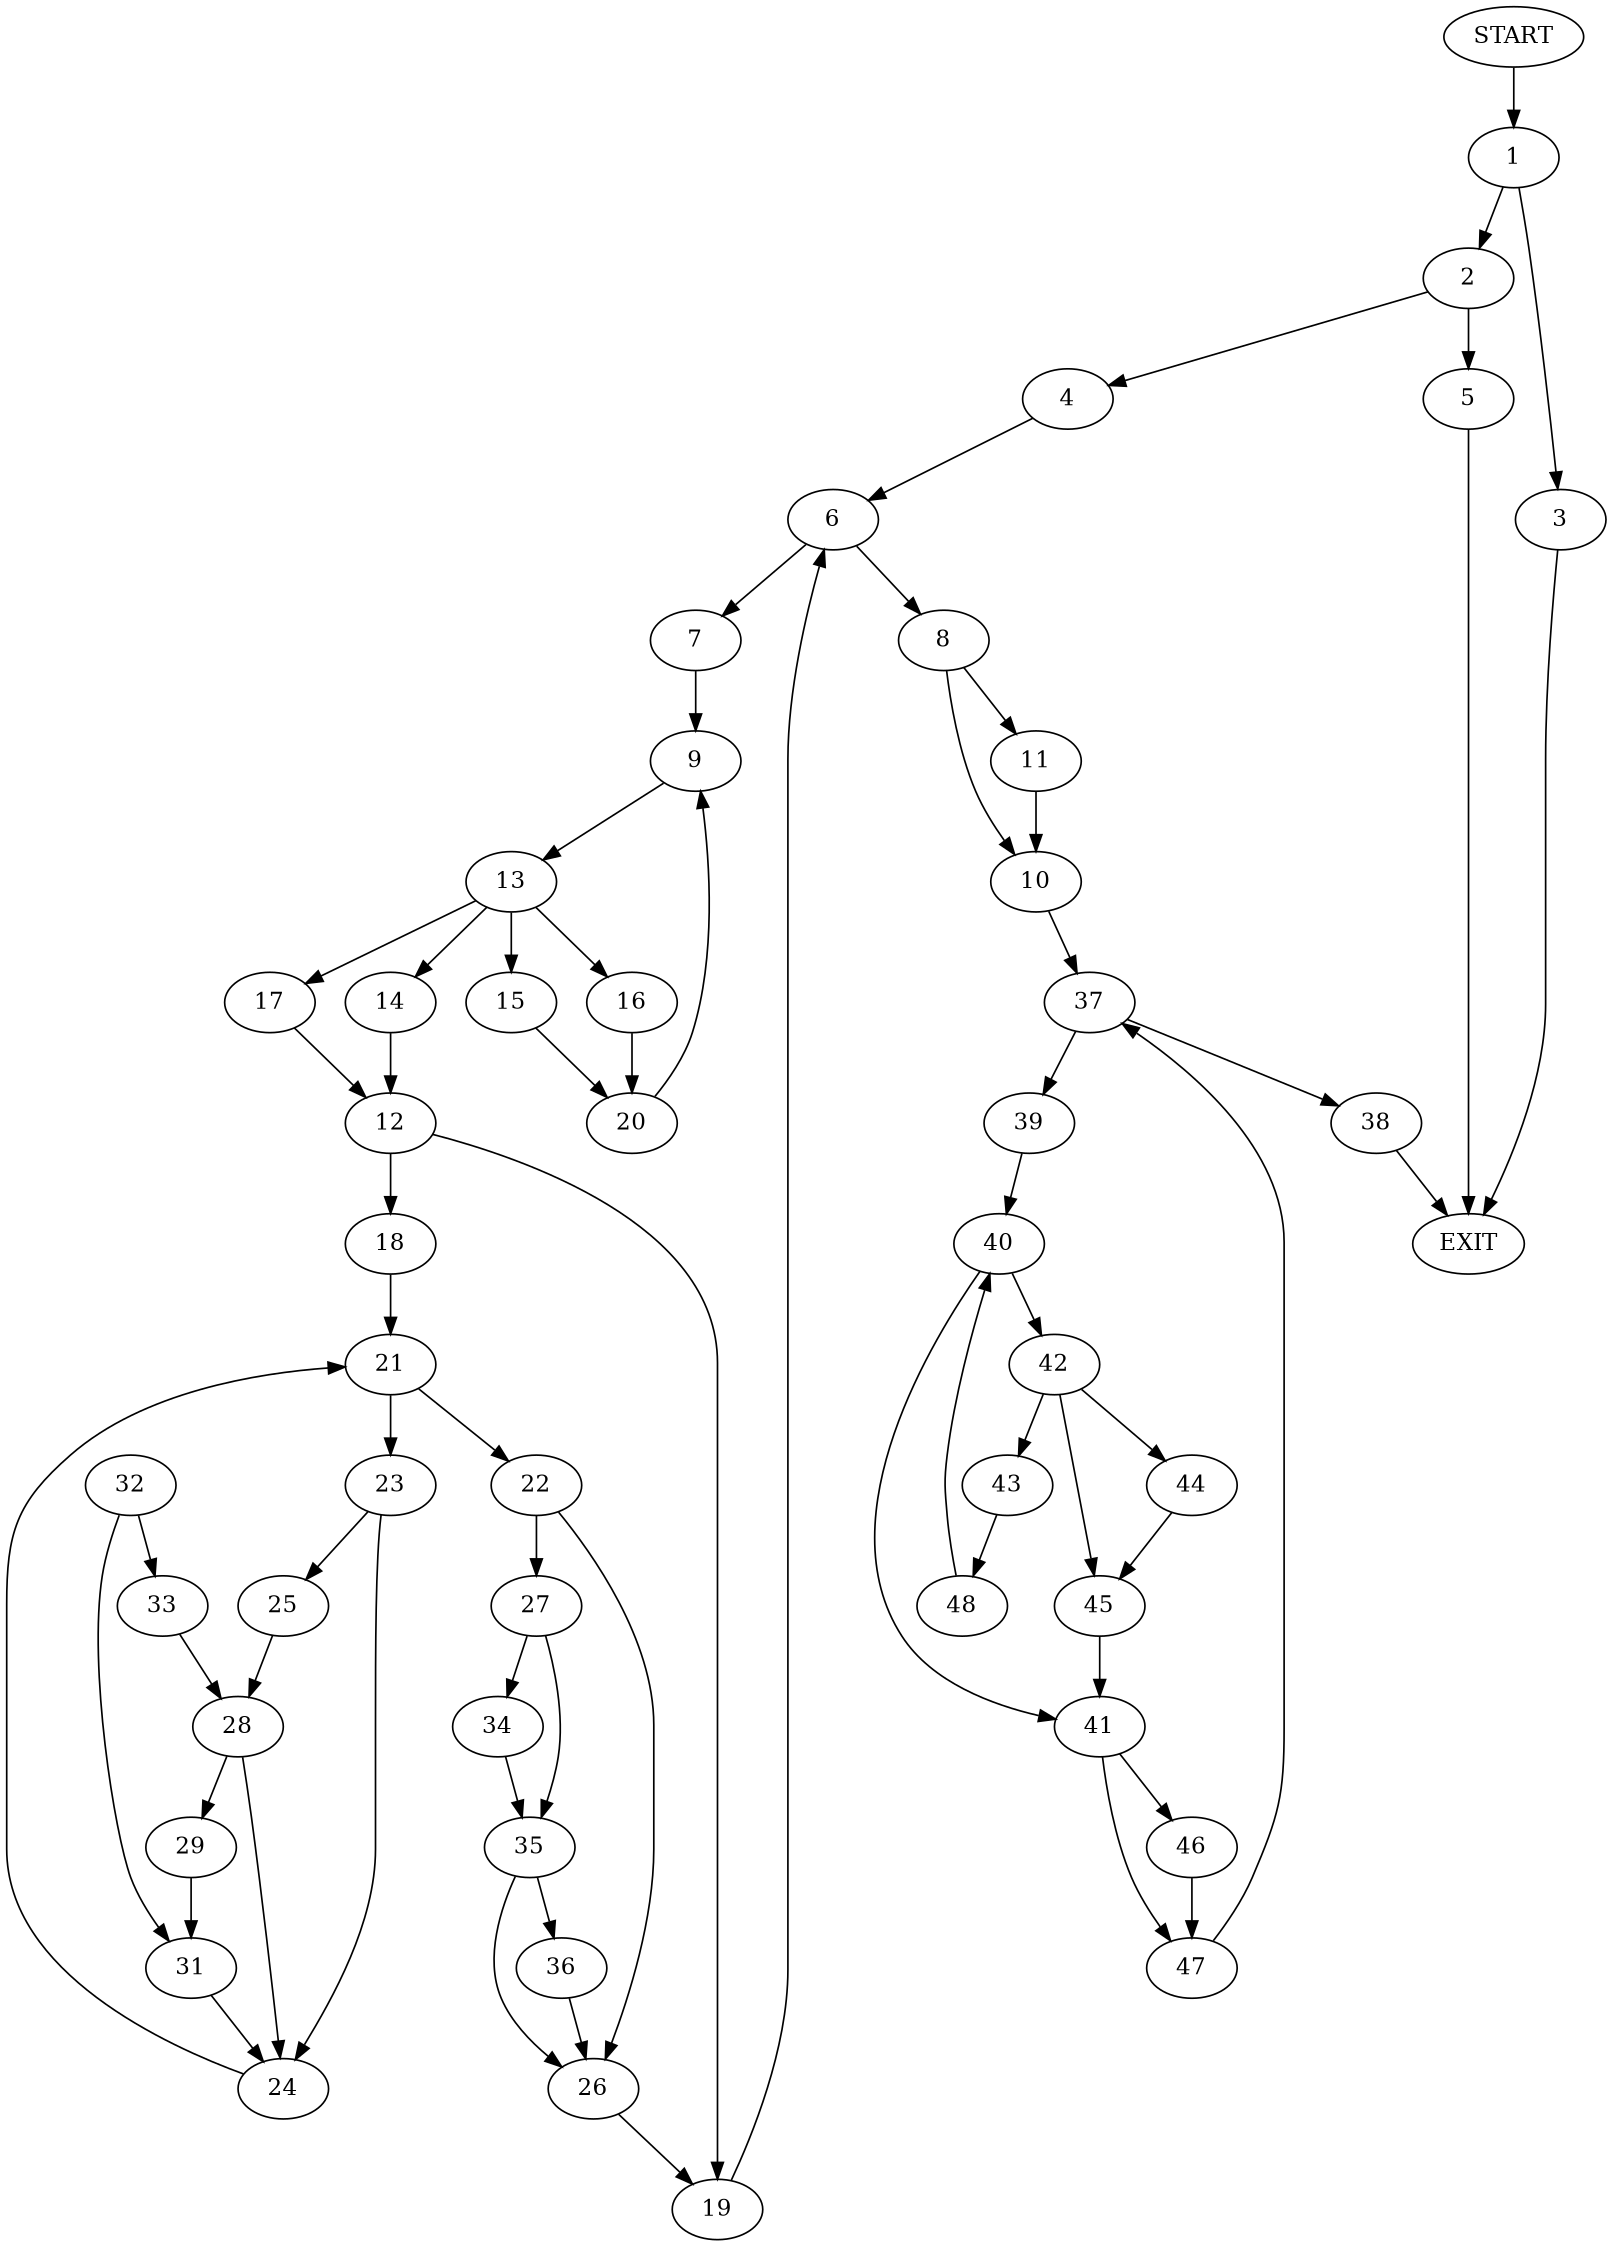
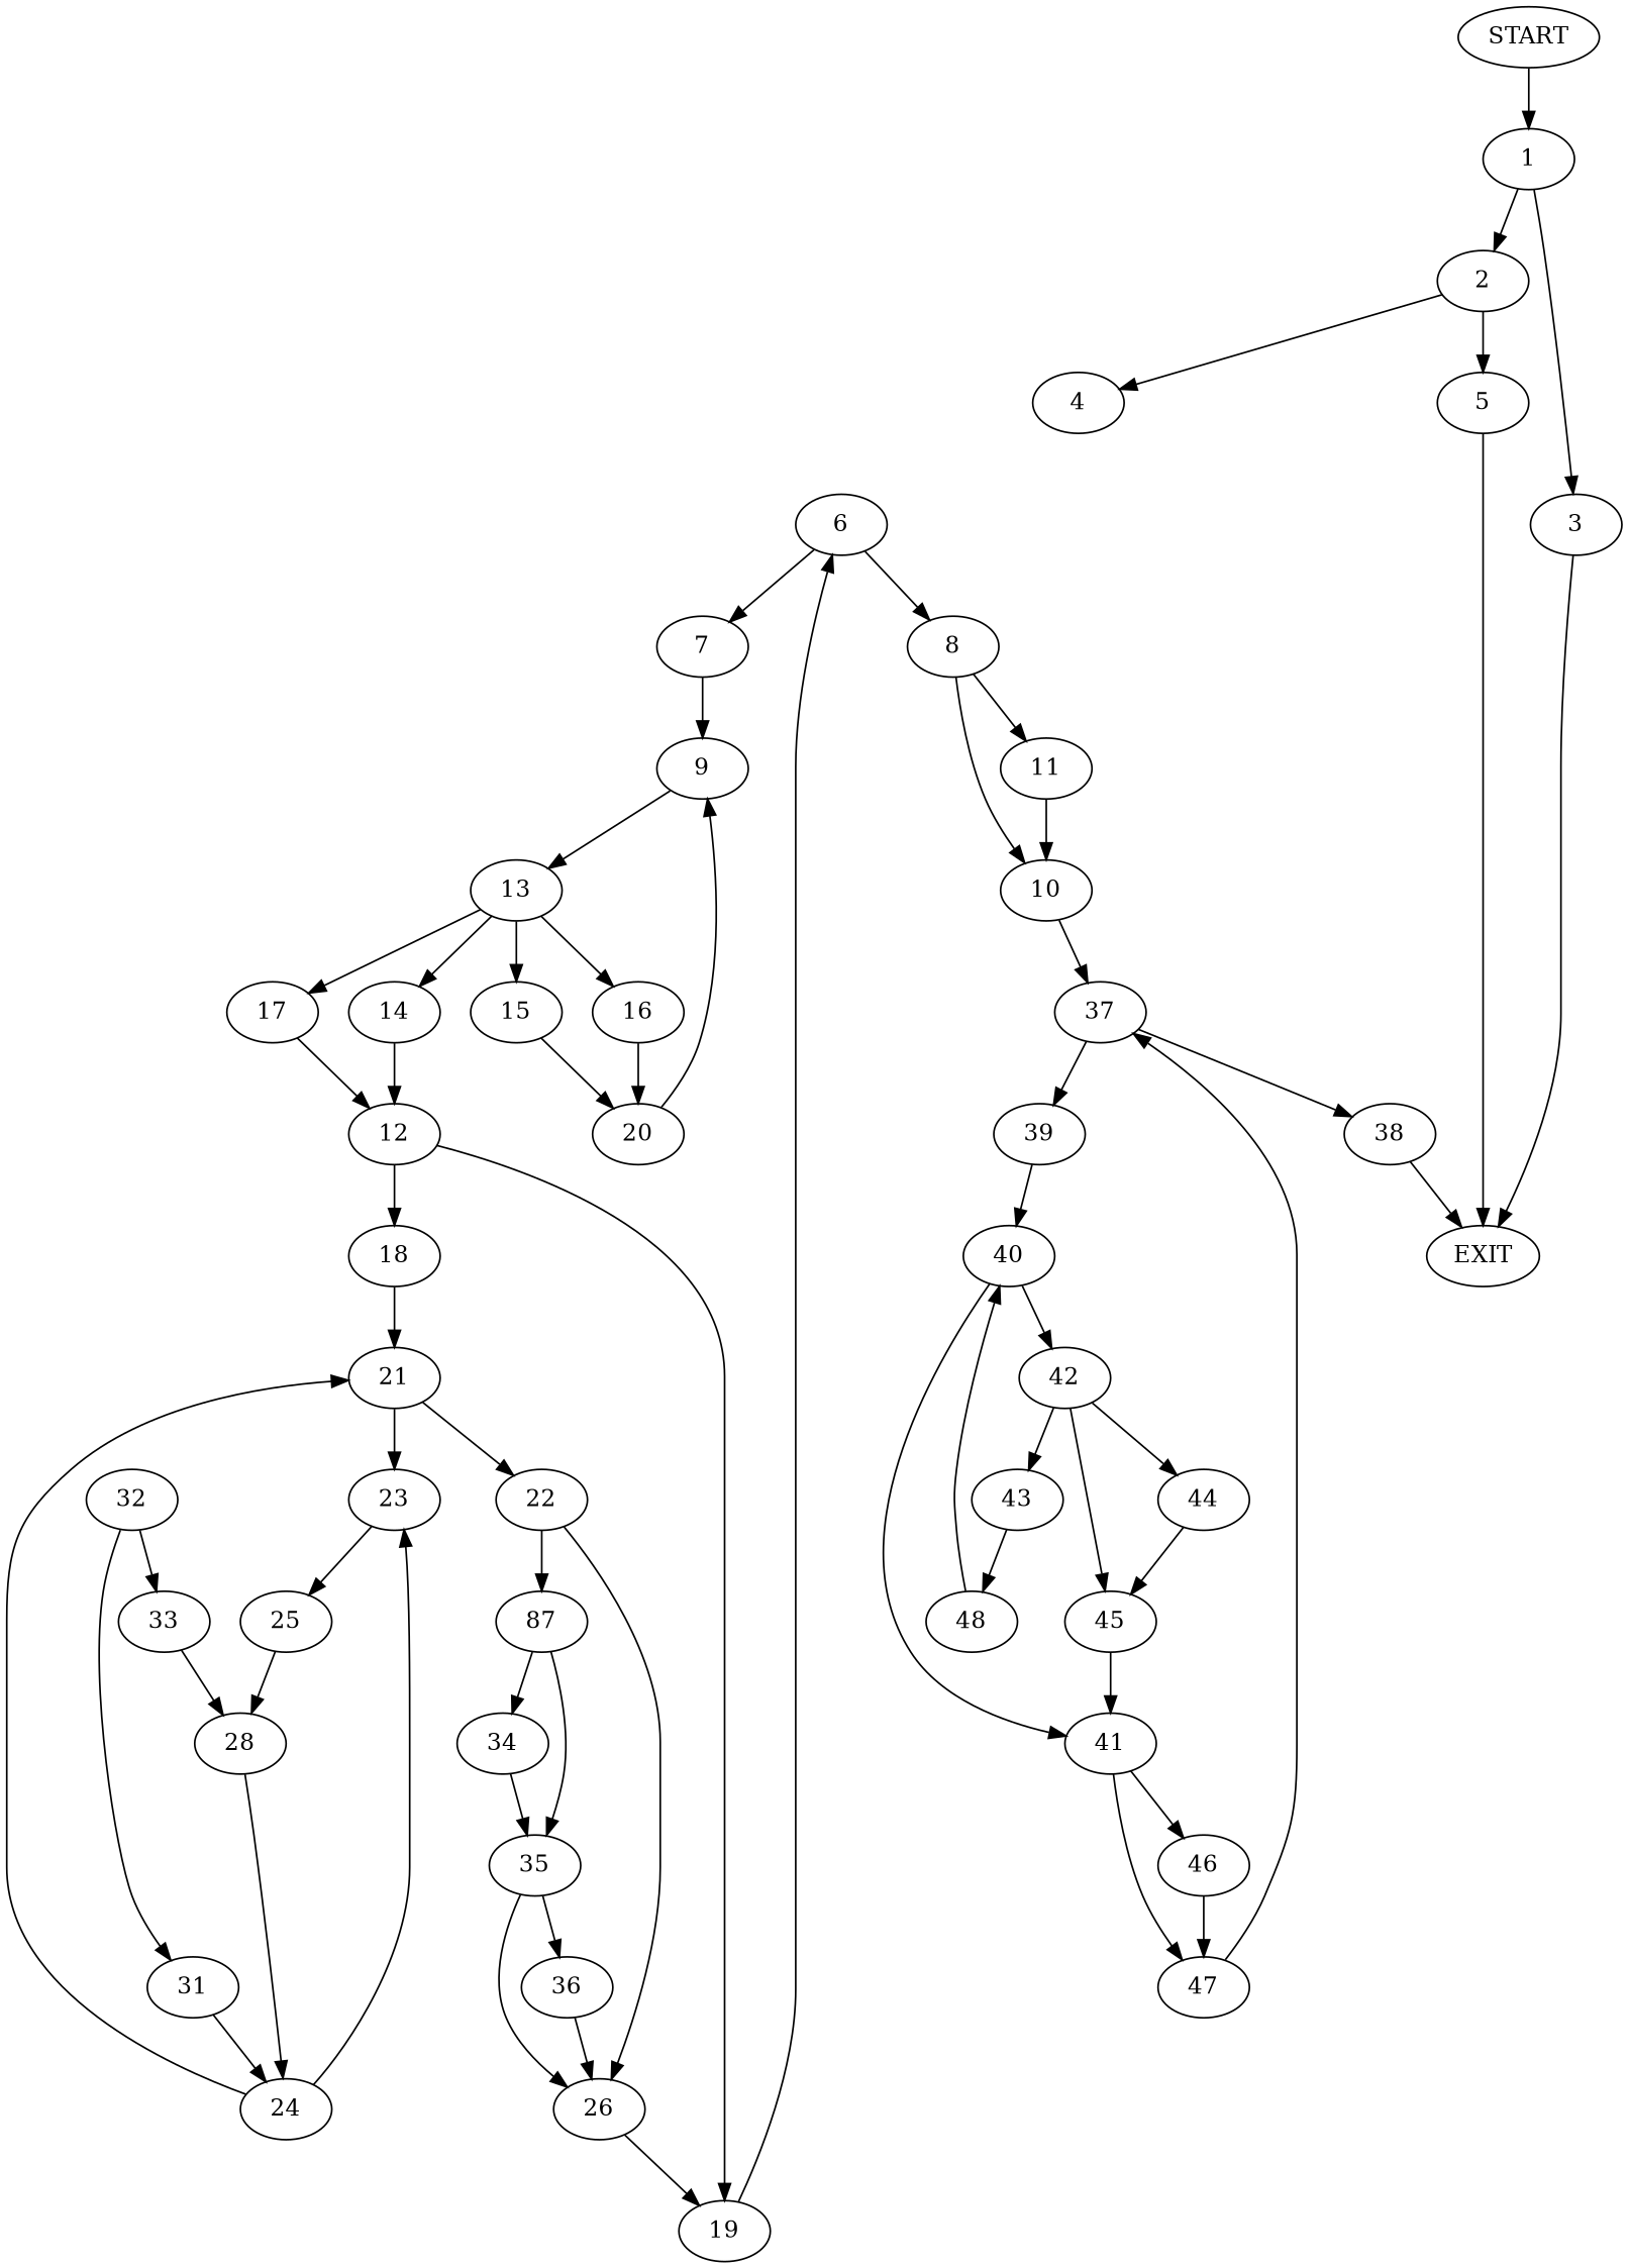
  digraph {
    n1 [label=START]
    1
    2
    3
    n5 [label=EXIT]
    4
    5
    6
    7
    8
    9
    10
    11
    13
    37
    12
    18
    19
    14
    15
    16
    17
    38
    39
    21
    20
    22
    23
    26
-   27
+   27 [label=87]
    24
    25
    34
    35
    28
-   29
    36
    31
    32
    33
    40
    41
    42
    46
    47
    43
    44
    45
    48
    n1 -> 1
    1 -> 2
    1 -> 3
    2 -> 4
    2 -> 5
    3 -> n5
-   4 -> 6
    5 -> n5
    6 -> 7
    6 -> 8
    7 -> 9
    8 -> 10
    8 -> 11
    9 -> 13
    10 -> 37
    11 -> 10
    13 -> 14
    13 -> 15
    13 -> 16
    13 -> 17
    37 -> 38
    37 -> 39
    12 -> 18
    12 -> 19
    18 -> 21
    19 -> 6
    14 -> 12
    15 -> 20
    16 -> 20
    17 -> 12
    38 -> n5
    39 -> 40
    21 -> 22
    21 -> 23
    20 -> 9
    22 -> 26
    22 -> 27
-   23 -> 24
+   24 -> 23
    23 -> 25
    26 -> 19
    27 -> 34
    27 -> 35
    24 -> 21
    25 -> 28
    34 -> 35
    35 -> 26
    35 -> 36
    28 -> 24
-   28 -> 29
-   29 -> 31
    36 -> 26
    31 -> 24
    32 -> 31
    32 -> 33
    33 -> 28
    40 -> 41
    40 -> 42
    41 -> 46
    41 -> 47
    42 -> 43
    42 -> 44
    42 -> 45
    46 -> 47
    47 -> 37
    43 -> 48
    44 -> 45
    45 -> 41
    48 -> 40
  }
